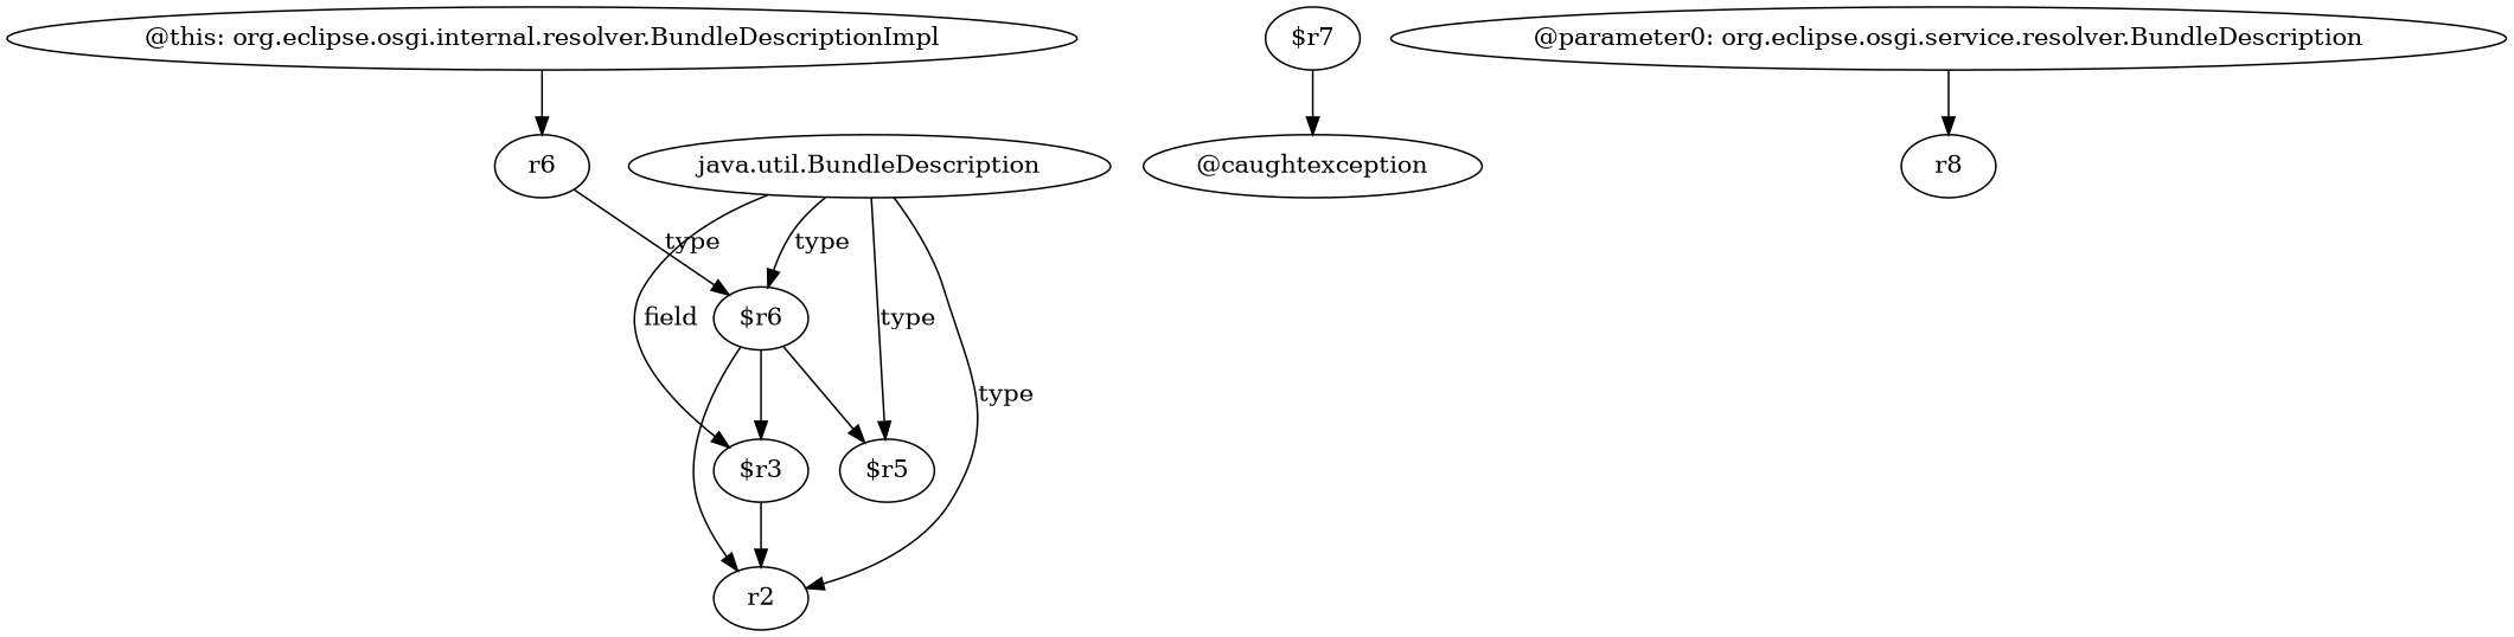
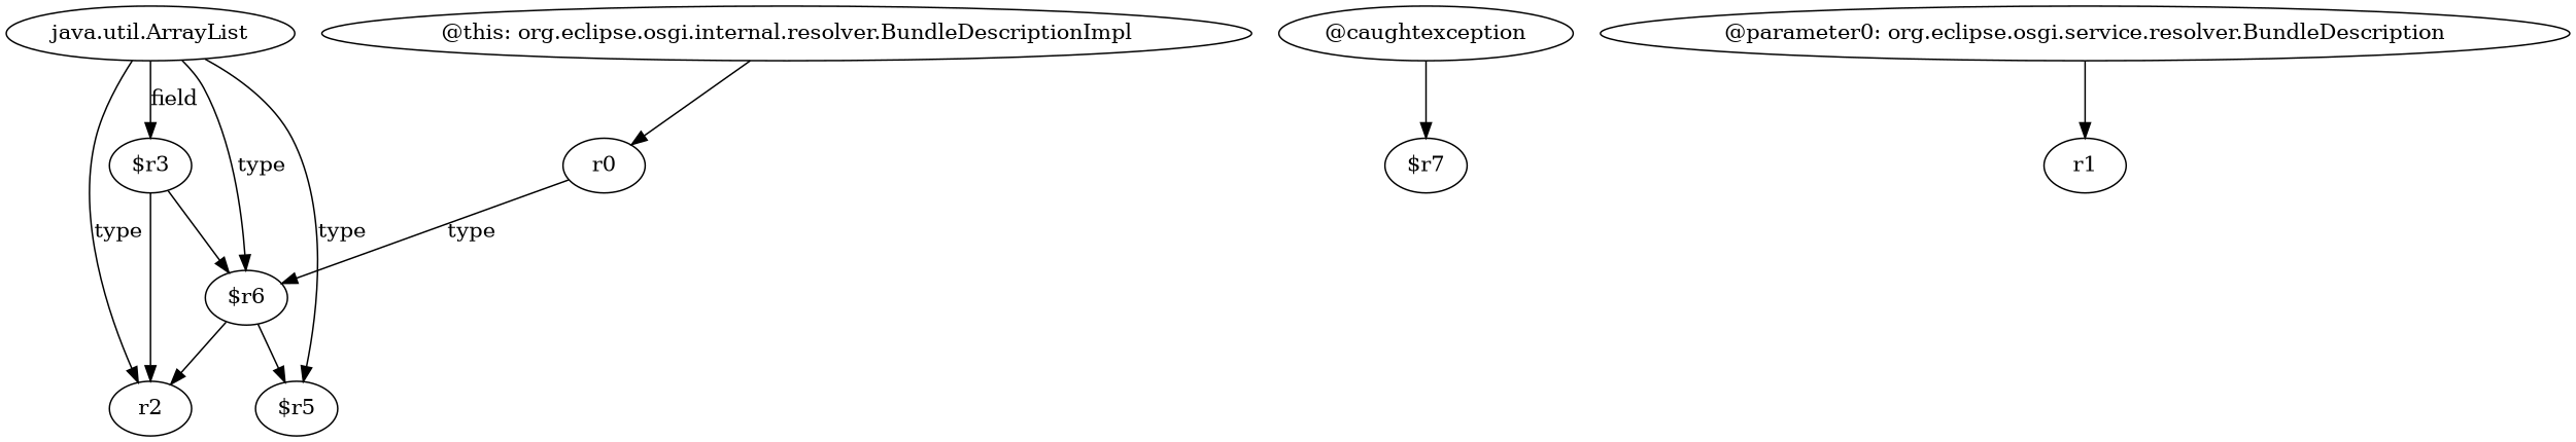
  digraph {
    n1 [label="@this: org.eclipse.osgi.internal.resolver.BundleDescriptionImpl"]
-   n2 [label=r6]
+   n2 [label=r0]
    n3 [label="$r6"]
    n4 [label="$r3"]
    n5 [label="$r5"]
    n6 [label=r2]
-   n7 [label="java.util.BundleDescription"]
+   n7 [label="java.util.ArrayList"]
    n8 [label="@caughtexception"]
    n9 [label="$r7"]
    n10 [label="@parameter0: org.eclipse.osgi.service.resolver.BundleDescription"]
-   n11 [label=r8]
+   n11 [label=r1]
    n1 -> n2
    n2 -> n3 [label=type]
-   n3 -> n4
+   n4 -> n3
    n3 -> n5
    n3 -> n6
    n4 -> n6
    n7 -> n3 [label=type]
    n7 -> n4 [label=field]
    n7 -> n5 [label=type]
    n7 -> n6 [label=type]
-   n9 -> n8
+   n8 -> n9
    n10 -> n11
  }
